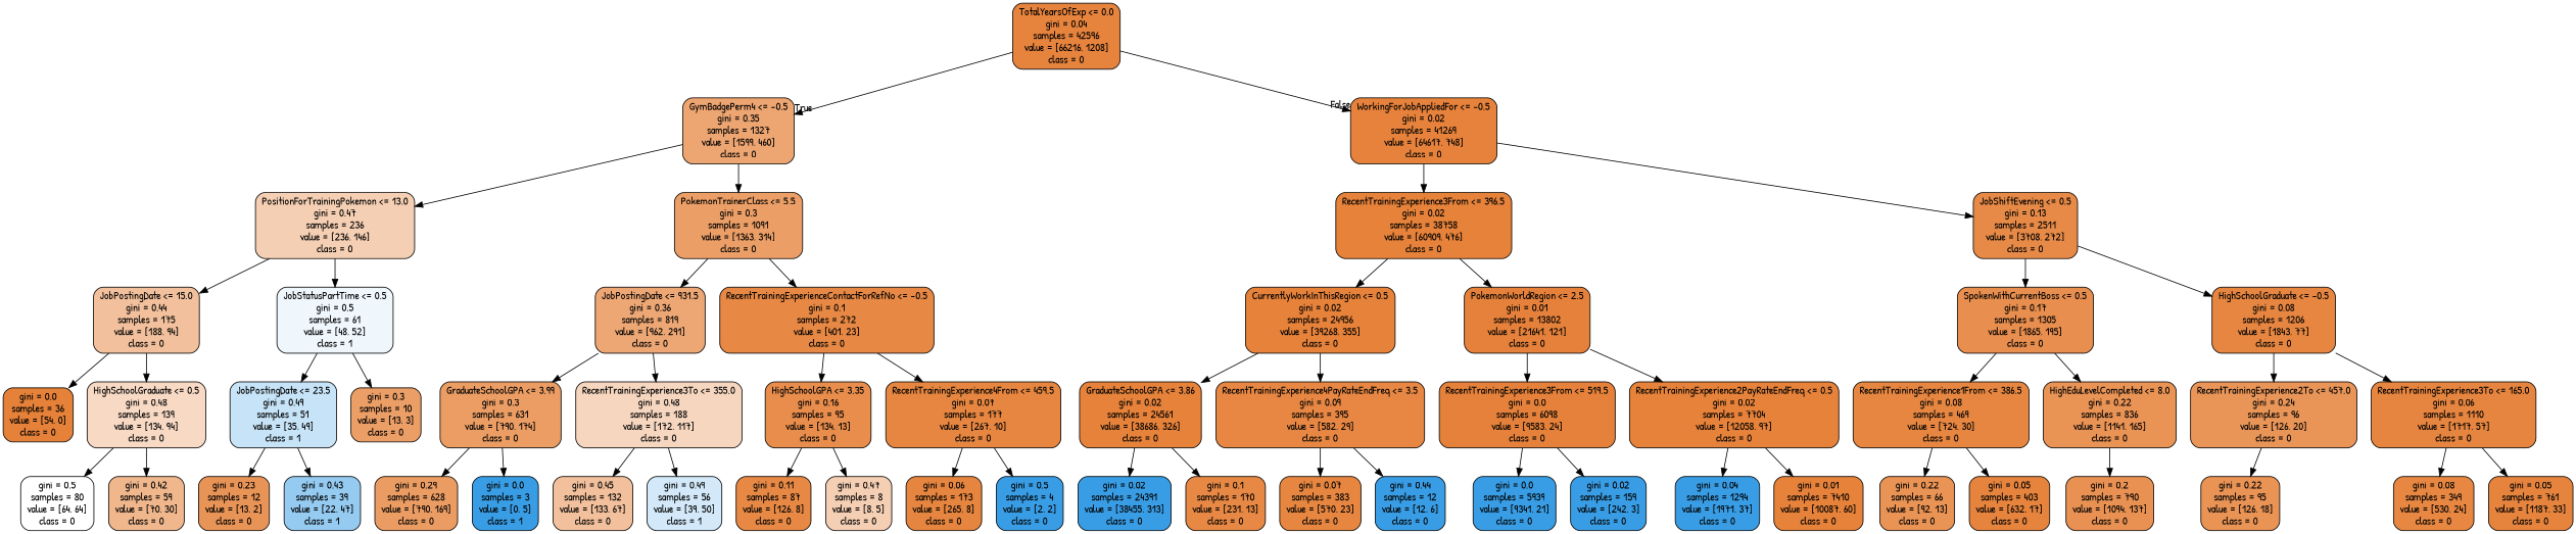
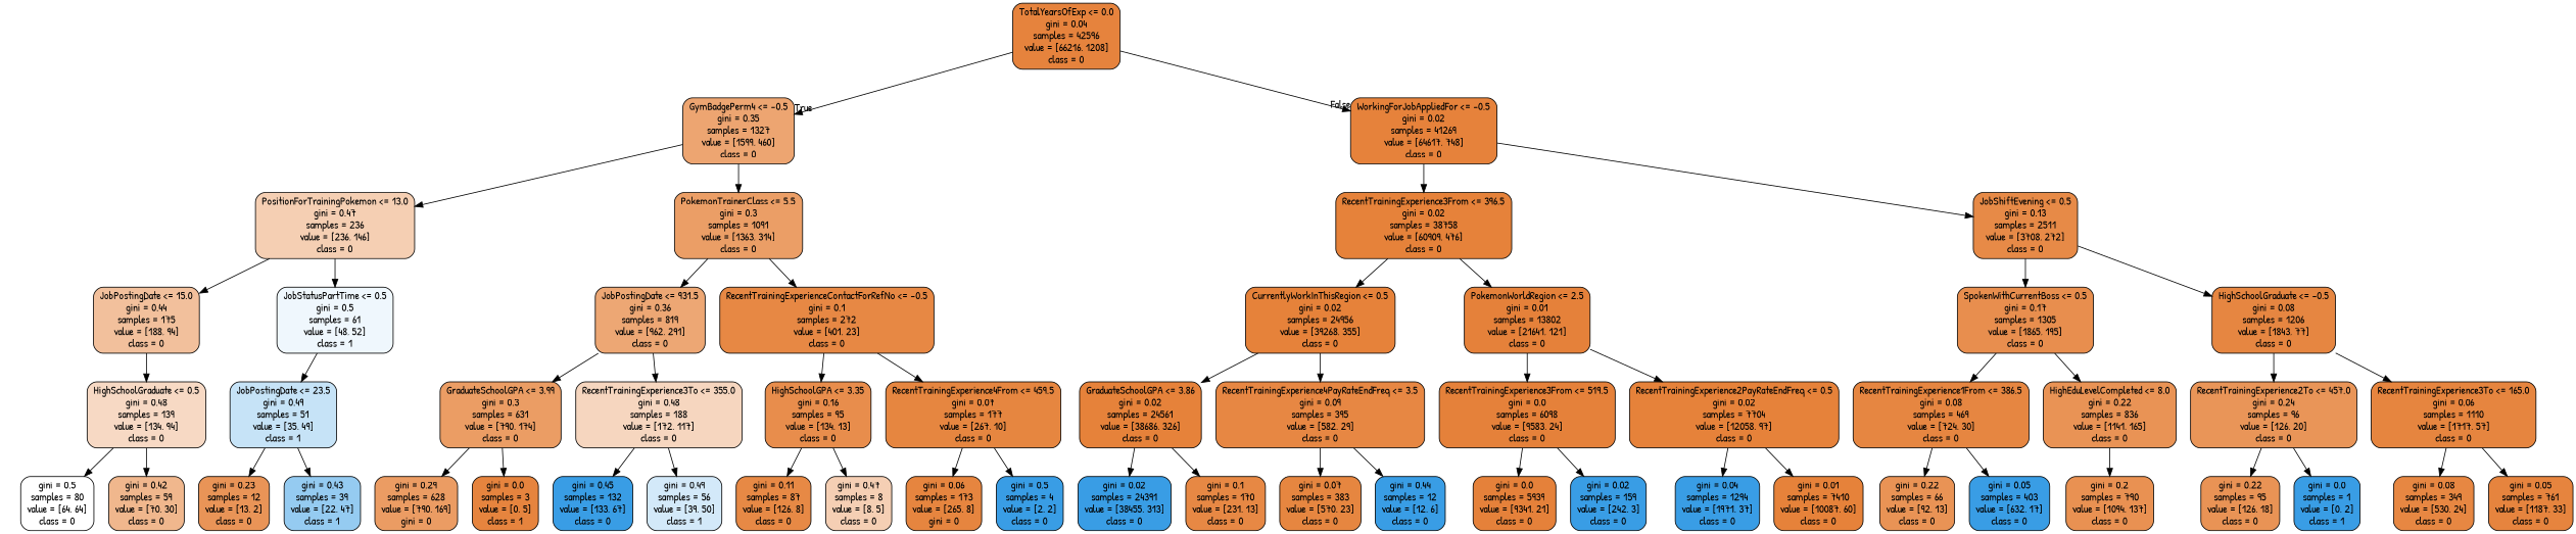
  digraph {
    fontname="Patrick Hand"
    node [color=black fillcolor="#399de5ff" fontname="Patrick Hand" shape=box style="filled, rounded"]
    edge [fontname="Patrick Hand"]
    n1 [fillcolor="#e58139fa" label="TotalYearsOfExp <= 0.0\ngini = 0.04\nsamples = 42596\nvalue = [66216, 1208]\nclass = 0"]
    n2 [fillcolor="#e58139b6" label="GymBadgePerm4 <= -0.5\ngini = 0.35\nsamples = 1327\nvalue = [1599, 460]\nclass = 0"]
    n3 [fillcolor="#e58139fc" label="WorkingForJobAppliedFor <= -0.5\ngini = 0.02\nsamples = 41269\nvalue = [64617, 748]\nclass = 0"]
    n4 [fillcolor="#e5813961" label="PositionForTrainingPokemon <= 13.0\ngini = 0.47\nsamples = 236\nvalue = [236, 146]\nclass = 0"]
    n5 [fillcolor="#e58139c4" label="PokemonTrainerClass <= 5.5\ngini = 0.3\nsamples = 1091\nvalue = [1363, 314]\nclass = 0"]
    n6 [fillcolor="#e58139fd" label="RecentTrainingExperience3From <= 396.5\ngini = 0.02\nsamples = 38758\nvalue = [60909, 476]\nclass = 0"]
    n7 [fillcolor="#e58139ec" label="JobShiftEvening <= 0.5\ngini = 0.13\nsamples = 2511\nvalue = [3708, 272]\nclass = 0"]
    n8 [fillcolor="#e581397f" label="JobPostingDate <= 15.0\ngini = 0.44\nsamples = 175\nvalue = [188, 94]\nclass = 0"]
    n9 [fillcolor="#399de514" label="JobStatusPartTime <= 0.5\ngini = 0.5\nsamples = 61\nvalue = [48, 52]\nclass = 1"]
    n10 [fillcolor="#e58139b2" label="JobPostingDate <= 931.5\ngini = 0.36\nsamples = 819\nvalue = [962, 291]\nclass = 0"]
    n11 [fillcolor="#e58139f0" label="RecentTrainingExperienceContactForRefNo <= -0.5\ngini = 0.1\nsamples = 272\nvalue = [401, 23]\nclass = 0"]
-   n12 [fillcolor="#e58139ff" label="gini = 0.0\nsamples = 36\nvalue = [54, 0]\nclass = 0"]
    n13 [fillcolor="#e581394c" label="HighSchoolGraduate <= 0.5\ngini = 0.48\nsamples = 139\nvalue = [134, 94]\nclass = 0"]
    n14 [fillcolor="#399de549" label="JobPostingDate <= 23.5\ngini = 0.49\nsamples = 51\nvalue = [35, 49]\nclass = 1"]
-   n15 [fillcolor="#e58139c4" label="gini = 0.3\nsamples = 10\nvalue = [13, 3]\nclass = 0"]
    n16 [fillcolor="#e5813900" label="gini = 0.5\nsamples = 80\nvalue = [64, 64]\nclass = 0"]
    n17 [fillcolor="#e5813992" label="gini = 0.42\nsamples = 59\nvalue = [70, 30]\nclass = 0"]
    n18 [fillcolor="#e58139d8" label="gini = 0.23\nsamples = 12\nvalue = [13, 2]\nclass = 0"]
    n19 [fillcolor="#399de588" label="gini = 0.43\nsamples = 39\nvalue = [22, 47]\nclass = 1"]
    n20 [fillcolor="#e58139c7" label="GraduateSchoolGPA <= 3.99\ngini = 0.3\nsamples = 631\nvalue = [790, 174]\nclass = 0"]
    n21 [fillcolor="#e5813952" label="RecentTrainingExperience3To <= 355.0\ngini = 0.48\nsamples = 188\nvalue = [172, 117]\nclass = 0"]
    n22 [fillcolor="#e58139e6" label="HighSchoolGPA <= 3.35\ngini = 0.16\nsamples = 95\nvalue = [134, 13]\nclass = 0"]
    n23 [fillcolor="#e58139f5" label="RecentTrainingExperience4From <= 459.5\ngini = 0.07\nsamples = 177\nvalue = [267, 10]\nclass = 0"]
-   n24 [fillcolor="#e58139c8" label="gini = 0.29\nsamples = 628\nvalue = [790, 169]\nclass = 0"]
-   n25 [label="gini = 0.0\nsamples = 3\nvalue = [0, 5]\nclass = 1"]
-   n26 [fillcolor="#e581397f" label="gini = 0.45\nsamples = 132\nvalue = [133, 67]\nclass = 0"]
+   n24 [fillcolor="#e58139c8" label="gini = 0.29\nsamples = 628\nvalue = [790, 169]\ngini = 0"]
+   n25 [fillcolor="#e58139f8" label="gini = 0.0\nsamples = 3\nvalue = [0, 5]\nclass = 1"]
+   n26 [label="gini = 0.45\nsamples = 132\nvalue = [133, 67]\nclass = 0"]
    n27 [fillcolor="#399de538" label="gini = 0.49\nsamples = 56\nvalue = [39, 50]\nclass = 1"]
    n28 [fillcolor="#e58139ef" label="gini = 0.11\nsamples = 87\nvalue = [126, 8]\nclass = 0"]
    n29 [fillcolor="#e5813960" label="gini = 0.47\nsamples = 8\nvalue = [8, 5]\nclass = 0"]
-   n30 [fillcolor="#e58139f7" label="gini = 0.06\nsamples = 173\nvalue = [265, 8]\nclass = 0"]
+   n30 [fillcolor="#e58139f7" label="gini = 0.06\nsamples = 173\nvalue = [265, 8]\ngini = 0"]
    n31 [label="gini = 0.5\nsamples = 4\nvalue = [2, 2]\nclass = 0"]
    n32 [fillcolor="#e58139fd" label="CurrentlyWorkInThisRegion <= 0.5\ngini = 0.02\nsamples = 24956\nvalue = [39268, 355]\nclass = 0"]
    n33 [fillcolor="#e58139fe" label="PokemonWorldRegion <= 2.5\ngini = 0.01\nsamples = 13802\nvalue = [21641, 121]\nclass = 0"]
    n34 [fillcolor="#e58139e4" label="SpokenWithCurrentBoss <= 0.5\ngini = 0.17\nsamples = 1305\nvalue = [1865, 195]\nclass = 0"]
    n35 [fillcolor="#e58139f4" label="HighSchoolGraduate <= -0.5\ngini = 0.08\nsamples = 1206\nvalue = [1843, 77]\nclass = 0"]
    n36 [fillcolor="#e58139fd" label="GraduateSchoolGPA <= 3.86\ngini = 0.02\nsamples = 24561\nvalue = [38686, 326]\nclass = 0"]
    n37 [fillcolor="#e58139f2" label="RecentTrainingExperience4PayRateEndFreq <= 3.5\ngini = 0.09\nsamples = 395\nvalue = [582, 29]\nclass = 0"]
    n38 [fillcolor="#e58139fe" label="RecentTrainingExperience3From <= 519.5\ngini = 0.0\nsamples = 6098\nvalue = [9583, 24]\nclass = 0"]
    n39 [fillcolor="#e58139fd" label="RecentTrainingExperience2PayRateEndFreq <= 0.5\ngini = 0.02\nsamples = 7704\nvalue = [12058, 97]\nclass = 0"]
    n40 [label="gini = 0.02\nsamples = 24391\nvalue = [38455, 313]\nclass = 0"]
    n41 [fillcolor="#e58139f1" label="gini = 0.1\nsamples = 170\nvalue = [231, 13]\nclass = 0"]
    n42 [fillcolor="#e58139f5" label="gini = 0.07\nsamples = 383\nvalue = [570, 23]\nclass = 0"]
    n43 [label="gini = 0.44\nsamples = 12\nvalue = [12, 6]\nclass = 0"]
-   n44 [label="gini = 0.0\nsamples = 5939\nvalue = [9341, 21]\nclass = 0"]
+   n44 [fillcolor="#e58139fe" label="gini = 0.0\nsamples = 5939\nvalue = [9341, 21]\nclass = 0"]
    n45 [label="gini = 0.02\nsamples = 159\nvalue = [242, 3]\nclass = 0"]
    n46 [label="gini = 0.04\nsamples = 1294\nvalue = [1971, 37]\nclass = 0"]
    n47 [fillcolor="#e58139fd" label="gini = 0.01\nsamples = 7410\nvalue = [10087, 60]\nclass = 0"]
    n48 [fillcolor="#e58139f4" label="RecentTrainingExperience1From <= 386.5\ngini = 0.08\nsamples = 469\nvalue = [724, 30]\nclass = 0"]
    n49 [fillcolor="#e58139da" label="HighEduLevelCompleted <= 8.0\ngini = 0.22\nsamples = 836\nvalue = [1141, 165]\nclass = 0"]
    n50 [fillcolor="#e58139d7" label="RecentTrainingExperience2To <= 457.0\ngini = 0.24\nsamples = 96\nvalue = [126, 20]\nclass = 0"]
    n51 [fillcolor="#e58139f7" label="RecentTrainingExperience3To <= 165.0\ngini = 0.06\nsamples = 1110\nvalue = [1717, 57]\nclass = 0"]
    n52 [fillcolor="#e58139db" label="gini = 0.22\nsamples = 66\nvalue = [92, 13]\nclass = 0"]
-   n53 [fillcolor="#e58139f8" label="gini = 0.05\nsamples = 403\nvalue = [632, 17]\nclass = 0"]
+   n53 [label="gini = 0.05\nsamples = 403\nvalue = [632, 17]\nclass = 0"]
    n54 [fillcolor="#e58139df" label="gini = 0.2\nsamples = 790\nvalue = [1094, 137]\nclass = 0"]
    n55 [fillcolor="#e58139db" label="gini = 0.22\nsamples = 95\nvalue = [126, 18]\nclass = 0"]
+   n56 [label="gini = 0.0\nsamples = 1\nvalue = [0, 2]\nclass = 1"]
    n57 [fillcolor="#e58139f3" label="gini = 0.08\nsamples = 349\nvalue = [530, 24]\nclass = 0"]
    n58 [fillcolor="#e58139f8" label="gini = 0.05\nsamples = 761\nvalue = [1187, 33]\nclass = 0"]
    n1 -> n2 [headlabel=True labelangle=45 labeldistance=2.5]
    n1 -> n3 [headlabel=False labelangle=-45 labeldistance=2.5]
    n2 -> n4
    n2 -> n5
    n3 -> n6
    n3 -> n7
    n4 -> n8
    n4 -> n9
    n5 -> n10
    n5 -> n11
    n6 -> n32
    n6 -> n33
    n7 -> n34
    n7 -> n35
-   n8 -> n12
    n8 -> n13
    n9 -> n14
-   n9 -> n15
    n10 -> n20
    n10 -> n21
    n11 -> n22
    n11 -> n23
    n13 -> n16
    n13 -> n17
    n14 -> n18
    n14 -> n19
    n20 -> n24
    n20 -> n25
    n21 -> n26
    n21 -> n27
    n22 -> n28
    n22 -> n29
    n23 -> n30
    n23 -> n31
    n32 -> n36
    n32 -> n37
    n33 -> n38
    n33 -> n39
    n34 -> n48
    n34 -> n49
    n35 -> n50
    n35 -> n51
    n36 -> n40
    n36 -> n41
    n37 -> n42
    n37 -> n43
    n38 -> n44
    n38 -> n45
    n39 -> n46
    n39 -> n47
    n48 -> n52
    n48 -> n53
    n49 -> n54
    n50 -> n55
+   n50 -> n56
    n51 -> n57
    n51 -> n58
  }
